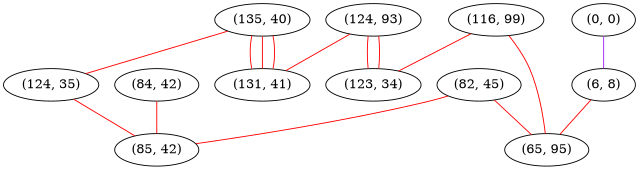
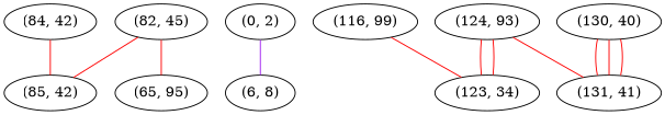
  graph {
    edge [color=red weight=1]
    "(82, 45)"
    "(85, 42)"
    "(65, 95)"
-   "(0, 0)"
+   "(0, 0)" [label="(0, 2)"]
    "(6, 8)"
    "(116, 99)"
    n7 [label="(123, 34)"]
    "(124, 93)"
    "(131, 41)"
-   "(130, 40)" [label="(135, 40)"]
-   "(124, 35)"
+   "(130, 40)"
    "(84, 42)"
    "(82, 45)" -- "(85, 42)"
    "(82, 45)" -- "(65, 95)"
    "(0, 0)" -- "(6, 8)" [color=purple weight=4]
-   "(6, 8)" -- "(65, 95)"
-   "(116, 99)" -- "(65, 95)"
    "(116, 99)" -- n7
    "(124, 93)" -- n7
    "(124, 93)" -- n7
    "(124, 93)" -- "(131, 41)"
    "(130, 40)" -- "(131, 41)"
    "(130, 40)" -- "(131, 41)"
    "(130, 40)" -- "(131, 41)"
-   "(130, 40)" -- "(124, 35)"
-   "(124, 35)" -- "(85, 42)"
    "(84, 42)" -- "(85, 42)"
  }
